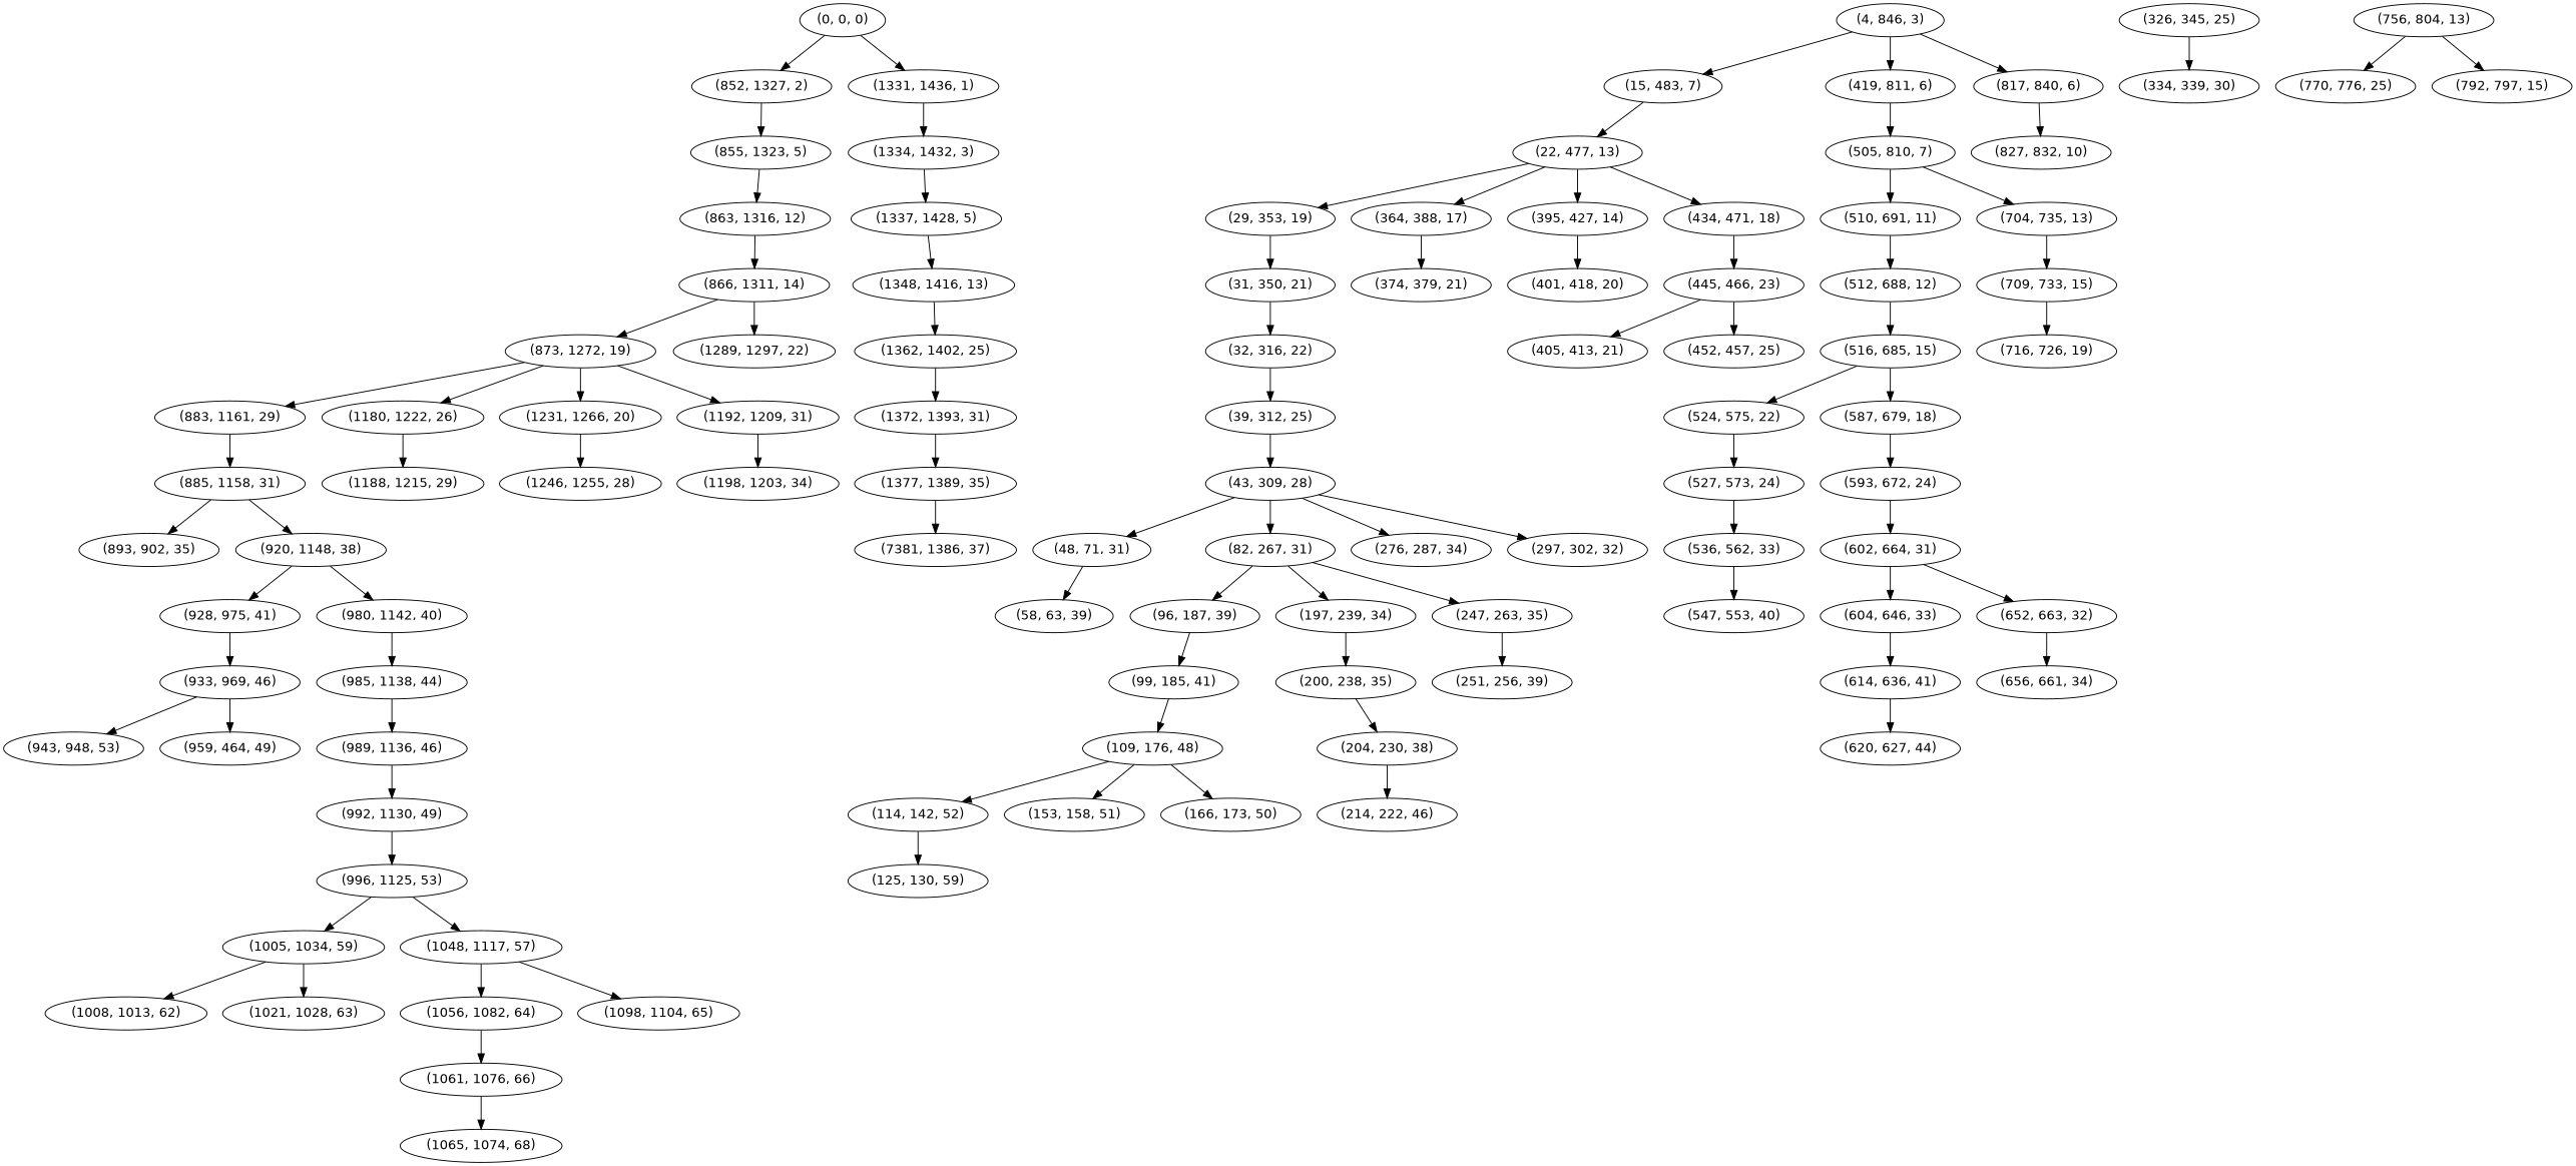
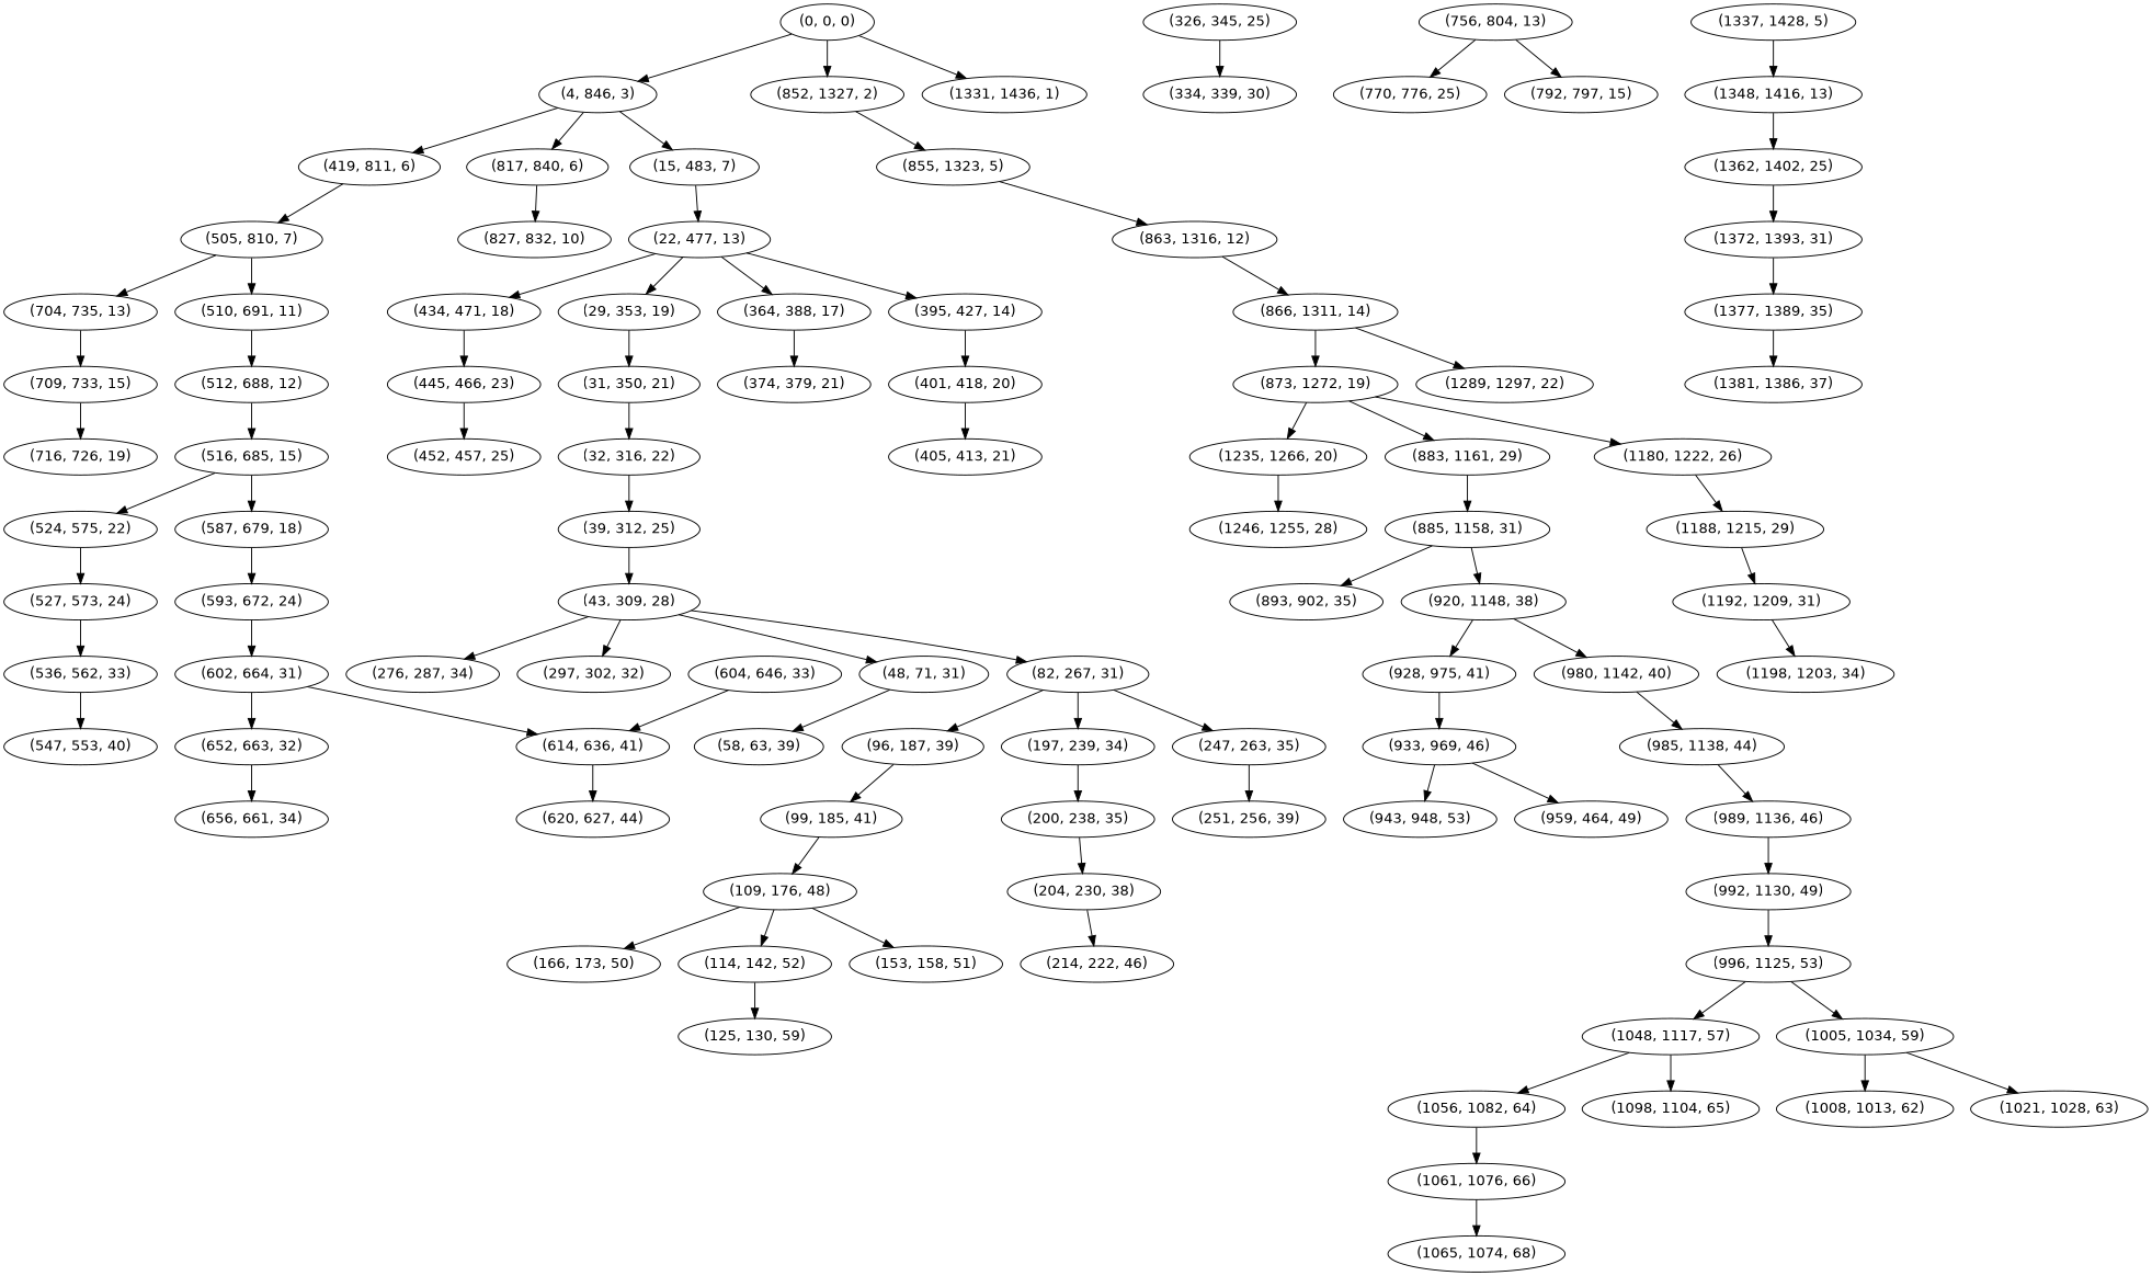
  digraph {
    fontname="DejaVu Sans"
    node [fontname="DejaVu Sans"]
    edge [fontname="DejaVu Sans"]
    "(0, 0, 0)"
    "(4, 846, 3)"
    "(852, 1327, 2)"
    "(1331, 1436, 1)"
    "(15, 483, 7)"
    n6 [label="(419, 811, 6)"]
    "(817, 840, 6)"
    "(855, 1323, 5)"
-   "(1334, 1432, 3)"
    "(22, 477, 13)"
    "(505, 810, 7)"
    "(827, 832, 10)"
    "(29, 353, 19)"
    "(364, 388, 17)"
    "(395, 427, 14)"
    "(434, 471, 18)"
    "(31, 350, 21)"
    "(374, 379, 21)"
    "(401, 418, 20)"
    "(445, 466, 23)"
    "(32, 316, 22)"
    "(39, 312, 25)"
    "(43, 309, 28)"
    "(48, 71, 31)"
    "(82, 267, 31)"
    "(276, 287, 34)"
    "(297, 302, 32)"
    "(58, 63, 39)"
    "(96, 187, 39)"
    "(197, 239, 34)"
    "(247, 263, 35)"
    "(99, 185, 41)"
    "(200, 238, 35)"
    "(251, 256, 39)"
    "(109, 176, 48)"
    "(114, 142, 52)"
    "(153, 158, 51)"
    "(166, 173, 50)"
    "(125, 130, 59)"
    "(204, 230, 38)"
    "(214, 222, 46)"
    "(326, 345, 25)"
    "(334, 339, 30)"
    "(405, 413, 21)"
    "(452, 457, 25)"
    "(510, 691, 11)"
    "(704, 735, 13)"
    "(512, 688, 12)"
    "(709, 733, 15)"
    "(756, 804, 13)"
    "(770, 776, 25)"
    "(792, 797, 15)"
    "(516, 685, 15)"
    "(524, 575, 22)"
    "(587, 679, 18)"
    "(527, 573, 24)"
    "(593, 672, 24)"
    "(536, 562, 33)"
    "(547, 553, 40)"
    "(602, 664, 31)"
    "(604, 646, 33)"
    "(652, 663, 32)"
    "(614, 636, 41)"
    "(656, 661, 34)"
    "(620, 627, 44)"
    "(716, 726, 19)"
    "(863, 1316, 12)"
    "(866, 1311, 14)"
    "(873, 1272, 19)"
    "(1289, 1297, 22)"
    "(883, 1161, 29)"
    "(1180, 1222, 26)"
-   "(1235, 1266, 20)" [label="(1231, 1266, 20)"]
+   "(1235, 1266, 20)"
    "(885, 1158, 31)"
    "(1188, 1215, 29)"
    "(1246, 1255, 28)"
    "(893, 902, 35)"
    "(920, 1148, 38)"
    "(928, 975, 41)"
    "(980, 1142, 40)"
    "(933, 969, 46)"
    "(985, 1138, 44)"
    "(943, 948, 53)"
    n84 [label="(959, 464, 49)"]
    "(989, 1136, 46)"
    "(992, 1130, 49)"
    "(996, 1125, 53)"
    "(1005, 1034, 59)"
    "(1048, 1117, 57)"
    "(1008, 1013, 62)"
    "(1021, 1028, 63)"
    "(1056, 1082, 64)"
    "(1098, 1104, 65)"
    "(1061, 1076, 66)"
    "(1065, 1074, 68)"
    "(1192, 1209, 31)"
    "(1198, 1203, 34)"
    "(1337, 1428, 5)"
    "(1348, 1416, 13)"
    "(1362, 1402, 25)"
    "(1372, 1393, 31)"
    "(1377, 1389, 35)"
-   "(1381, 1386, 37)" [label="(7381, 1386, 37)"]
+   "(1381, 1386, 37)"
+   "(0, 0, 0)" -> "(4, 846, 3)"
    "(0, 0, 0)" -> "(852, 1327, 2)"
    "(0, 0, 0)" -> "(1331, 1436, 1)"
    "(4, 846, 3)" -> "(15, 483, 7)"
    "(4, 846, 3)" -> n6
    "(4, 846, 3)" -> "(817, 840, 6)"
    "(852, 1327, 2)" -> "(855, 1323, 5)"
-   "(1331, 1436, 1)" -> "(1334, 1432, 3)"
    "(15, 483, 7)" -> "(22, 477, 13)"
    n6 -> "(505, 810, 7)"
    "(817, 840, 6)" -> "(827, 832, 10)"
    "(855, 1323, 5)" -> "(863, 1316, 12)"
-   "(1334, 1432, 3)" -> "(1337, 1428, 5)"
    "(22, 477, 13)" -> "(29, 353, 19)"
    "(22, 477, 13)" -> "(364, 388, 17)"
    "(22, 477, 13)" -> "(395, 427, 14)"
    "(22, 477, 13)" -> "(434, 471, 18)"
    "(505, 810, 7)" -> "(510, 691, 11)"
    "(505, 810, 7)" -> "(704, 735, 13)"
    "(29, 353, 19)" -> "(31, 350, 21)"
    "(364, 388, 17)" -> "(374, 379, 21)"
    "(395, 427, 14)" -> "(401, 418, 20)"
    "(434, 471, 18)" -> "(445, 466, 23)"
    "(31, 350, 21)" -> "(32, 316, 22)"
-   "(445, 466, 23)" -> "(405, 413, 21)"
+   "(401, 418, 20)" -> "(405, 413, 21)"
    "(445, 466, 23)" -> "(452, 457, 25)"
    "(32, 316, 22)" -> "(39, 312, 25)"
    "(39, 312, 25)" -> "(43, 309, 28)"
    "(43, 309, 28)" -> "(48, 71, 31)"
    "(43, 309, 28)" -> "(82, 267, 31)"
    "(43, 309, 28)" -> "(276, 287, 34)"
    "(43, 309, 28)" -> "(297, 302, 32)"
    "(48, 71, 31)" -> "(58, 63, 39)"
    "(82, 267, 31)" -> "(96, 187, 39)"
    "(82, 267, 31)" -> "(197, 239, 34)"
    "(82, 267, 31)" -> "(247, 263, 35)"
    "(96, 187, 39)" -> "(99, 185, 41)"
    "(197, 239, 34)" -> "(200, 238, 35)"
    "(247, 263, 35)" -> "(251, 256, 39)"
    "(99, 185, 41)" -> "(109, 176, 48)"
    "(200, 238, 35)" -> "(204, 230, 38)"
    "(109, 176, 48)" -> "(114, 142, 52)"
    "(109, 176, 48)" -> "(153, 158, 51)"
    "(109, 176, 48)" -> "(166, 173, 50)"
    "(114, 142, 52)" -> "(125, 130, 59)"
    "(204, 230, 38)" -> "(214, 222, 46)"
    "(326, 345, 25)" -> "(334, 339, 30)"
    "(510, 691, 11)" -> "(512, 688, 12)"
    "(704, 735, 13)" -> "(709, 733, 15)"
    "(512, 688, 12)" -> "(516, 685, 15)"
    "(709, 733, 15)" -> "(716, 726, 19)"
    "(756, 804, 13)" -> "(770, 776, 25)"
    "(756, 804, 13)" -> "(792, 797, 15)"
    "(516, 685, 15)" -> "(524, 575, 22)"
    "(516, 685, 15)" -> "(587, 679, 18)"
    "(524, 575, 22)" -> "(527, 573, 24)"
    "(587, 679, 18)" -> "(593, 672, 24)"
    "(527, 573, 24)" -> "(536, 562, 33)"
    "(593, 672, 24)" -> "(602, 664, 31)"
    "(536, 562, 33)" -> "(547, 553, 40)"
-   "(602, 664, 31)" -> "(604, 646, 33)"
+   "(602, 664, 31)" -> "(614, 636, 41)"
    "(602, 664, 31)" -> "(652, 663, 32)"
    "(604, 646, 33)" -> "(614, 636, 41)"
    "(652, 663, 32)" -> "(656, 661, 34)"
    "(614, 636, 41)" -> "(620, 627, 44)"
    "(863, 1316, 12)" -> "(866, 1311, 14)"
    "(866, 1311, 14)" -> "(873, 1272, 19)"
    "(866, 1311, 14)" -> "(1289, 1297, 22)"
    "(873, 1272, 19)" -> "(883, 1161, 29)"
    "(873, 1272, 19)" -> "(1180, 1222, 26)"
    "(873, 1272, 19)" -> "(1235, 1266, 20)"
    "(883, 1161, 29)" -> "(885, 1158, 31)"
    "(1180, 1222, 26)" -> "(1188, 1215, 29)"
    "(1235, 1266, 20)" -> "(1246, 1255, 28)"
    "(885, 1158, 31)" -> "(893, 902, 35)"
    "(885, 1158, 31)" -> "(920, 1148, 38)"
-   "(873, 1272, 19)" -> "(1192, 1209, 31)"
+   "(1188, 1215, 29)" -> "(1192, 1209, 31)"
    "(920, 1148, 38)" -> "(928, 975, 41)"
    "(920, 1148, 38)" -> "(980, 1142, 40)"
    "(928, 975, 41)" -> "(933, 969, 46)"
    "(980, 1142, 40)" -> "(985, 1138, 44)"
    "(933, 969, 46)" -> "(943, 948, 53)"
    "(933, 969, 46)" -> n84
    "(985, 1138, 44)" -> "(989, 1136, 46)"
    "(989, 1136, 46)" -> "(992, 1130, 49)"
    "(992, 1130, 49)" -> "(996, 1125, 53)"
    "(996, 1125, 53)" -> "(1005, 1034, 59)"
    "(996, 1125, 53)" -> "(1048, 1117, 57)"
    "(1005, 1034, 59)" -> "(1008, 1013, 62)"
    "(1005, 1034, 59)" -> "(1021, 1028, 63)"
    "(1048, 1117, 57)" -> "(1056, 1082, 64)"
    "(1048, 1117, 57)" -> "(1098, 1104, 65)"
    "(1056, 1082, 64)" -> "(1061, 1076, 66)"
    "(1061, 1076, 66)" -> "(1065, 1074, 68)"
    "(1192, 1209, 31)" -> "(1198, 1203, 34)"
    "(1337, 1428, 5)" -> "(1348, 1416, 13)"
    "(1348, 1416, 13)" -> "(1362, 1402, 25)"
    "(1362, 1402, 25)" -> "(1372, 1393, 31)"
    "(1372, 1393, 31)" -> "(1377, 1389, 35)"
    "(1377, 1389, 35)" -> "(1381, 1386, 37)"
  }
